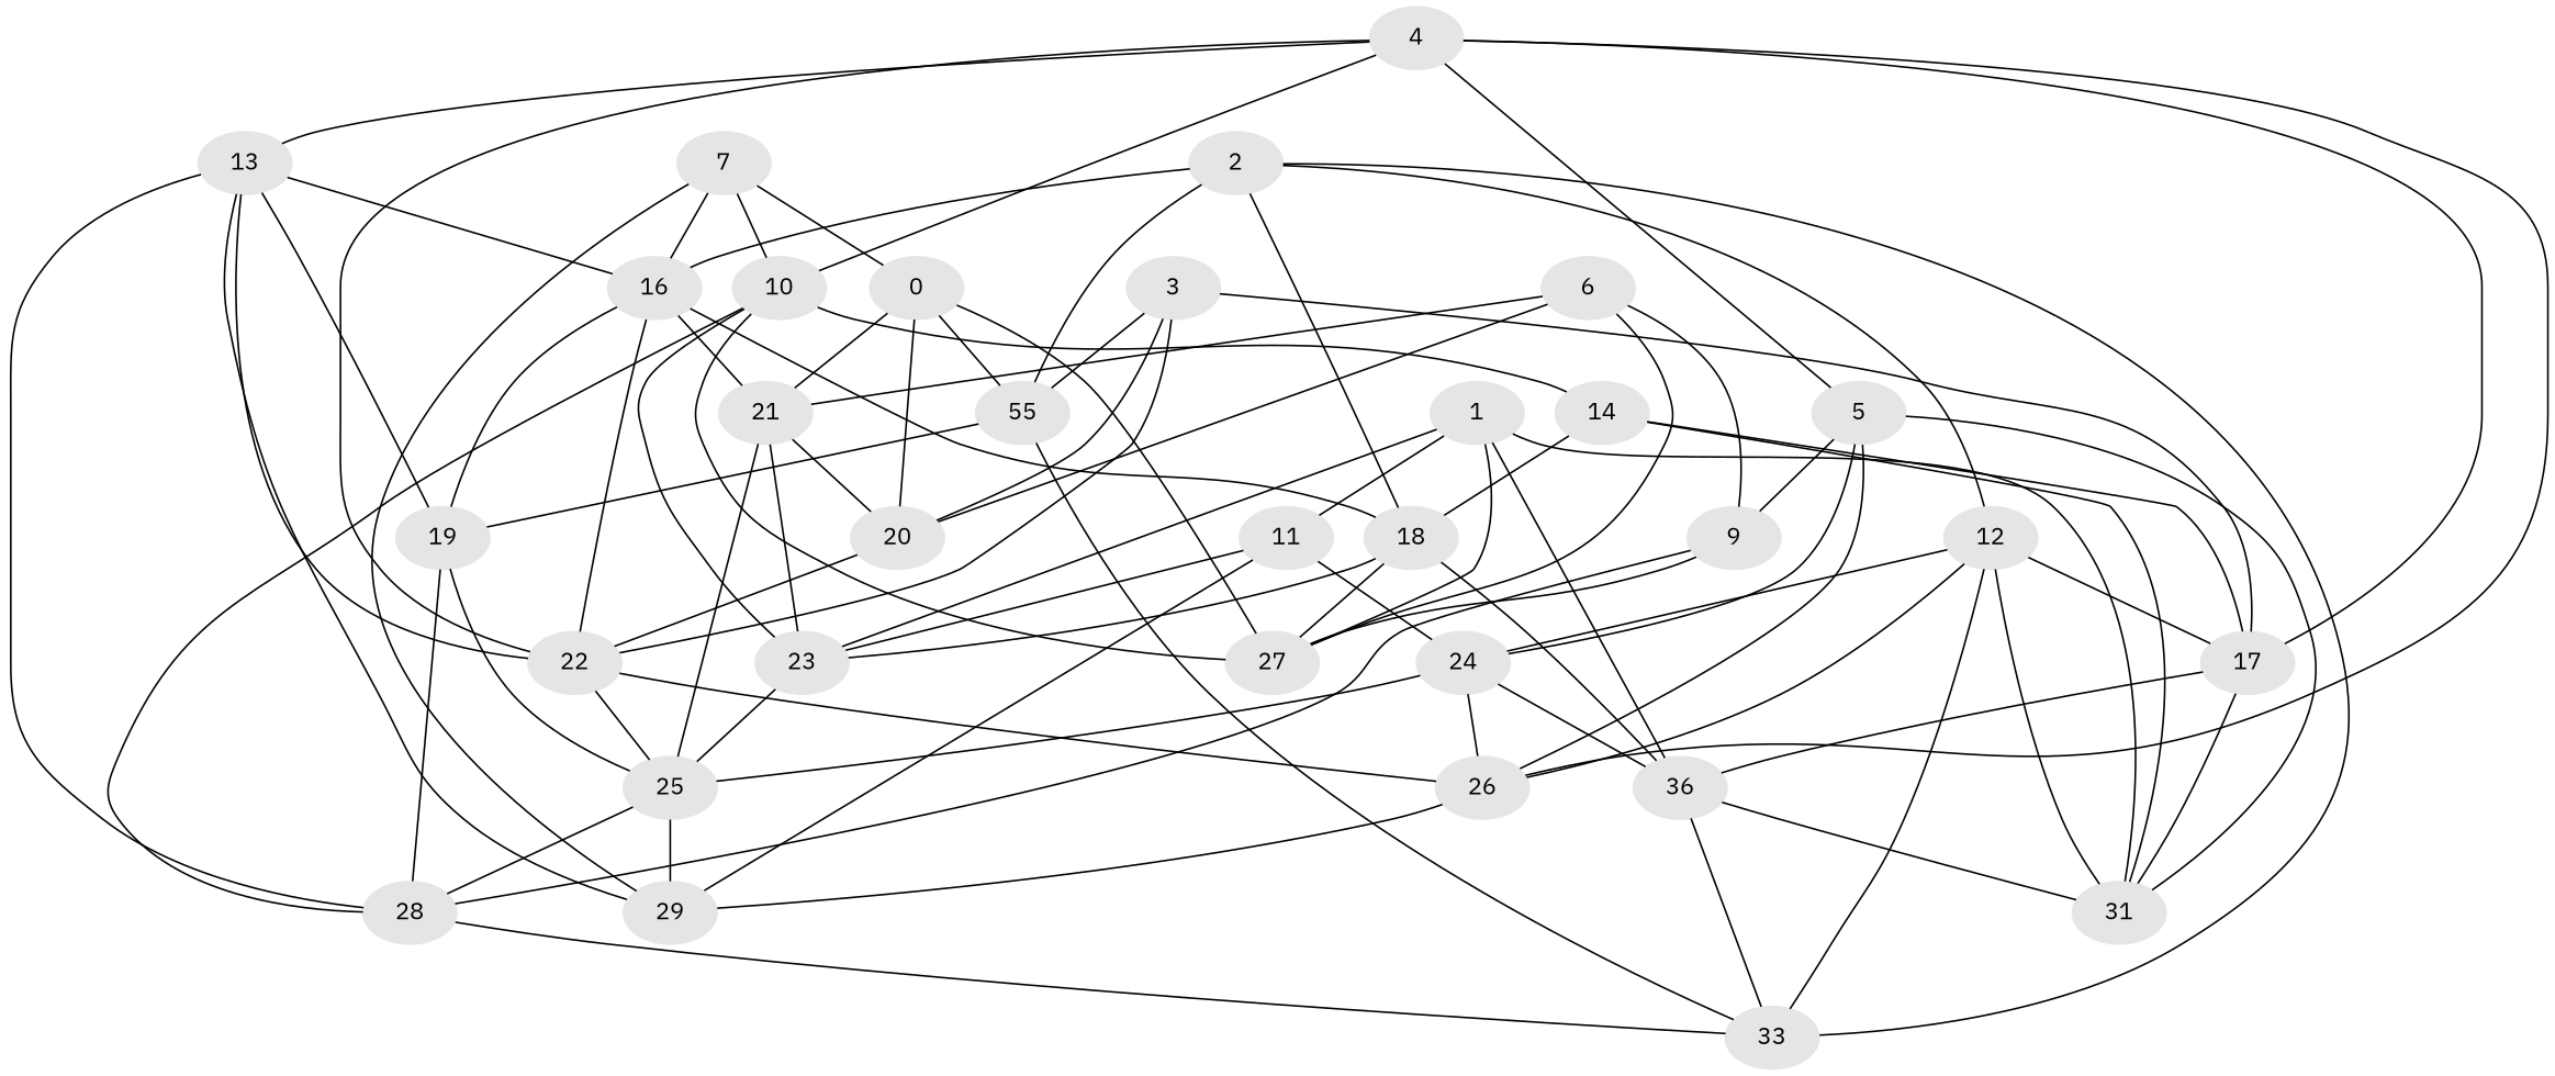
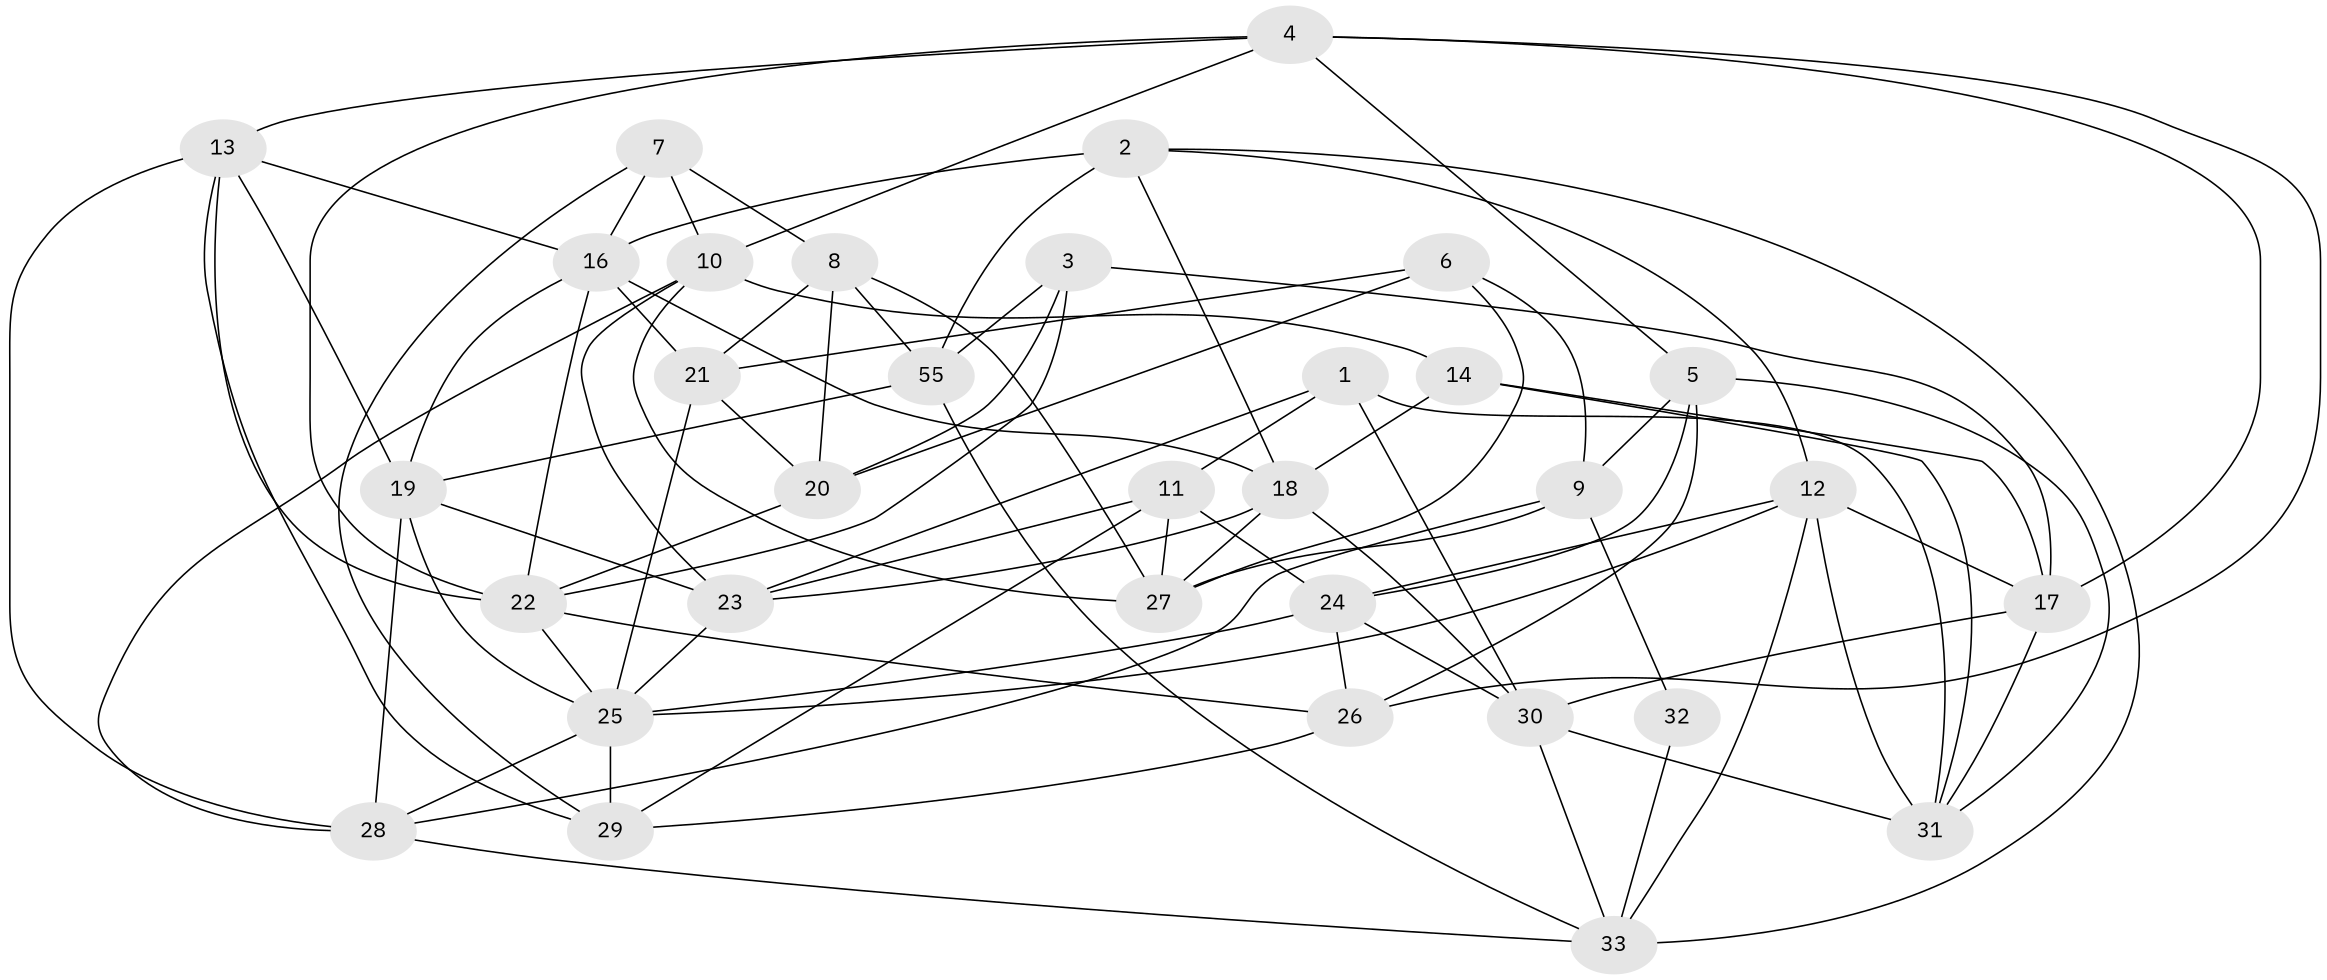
  graph {
    fontname="IBM Plex Sans"
    node [color=gray90 fontname="IBM Plex Sans" style=filled]
    edge [fontname="IBM Plex Sans" weight=1.0]
    1
    11
    23
-   30 [label=36]
+   30
    31
    24
    27
    29
    25
    33
    2
    12
    n13 [label=55]
    16
    18
    17
    26
    19
    22
    21
    3
    20
    4
    5
    10
    13
    9
    28
    14
+   32
    6
    7
-   8 [label=0]
+   8
    1 -- 11
    1 -- 23
    1 -- 30
    1 -- 31
    11 -- 23
    11 -- 24
-   1 -- 27
+   11 -- 27
    11 -- 29
    23 -- 25
    30 -- 31
    30 -- 33
    24 -- 30
    24 -- 25
    24 -- 26
    25 -- 29
    25 -- 28
    2 -- 33
    2 -- 12
    2 -- n13 [weight=2.0]
    2 -- 16
    2 -- 18
    12 -- 31
    12 -- 24
    12 -- 33
    12 -- 17
-   12 -- 26
+   12 -- 25
    n13 -- 33
    n13 -- 19
    16 -- 18
    16 -- 19
    16 -- 22
    16 -- 21 [weight=2.0]
    18 -- 23
    18 -- 30
    18 -- 27
    17 -- 30
    17 -- 31
    26 -- 29
-   21 -- 23
+   19 -- 23
    19 -- 25
    19 -- 28
    22 -- 25
    22 -- 26
    21 -- 25 [weight=2.0]
    21 -- 20
    3 -- n13
    3 -- 17
    3 -- 22
    3 -- 20
    20 -- 22 [weight=2.0]
    4 -- 17
    4 -- 26
    4 -- 22
    4 -- 5
    4 -- 10
    4 -- 13
    5 -- 31
    5 -- 24
    5 -- 26
    5 -- 9
    10 -- 23
    10 -- 27
    10 -- 28
    10 -- 14
    13 -- 29
    13 -- 16
    13 -- 19
    13 -- 22
    13 -- 28
    9 -- 27
    9 -- 28
+   9 -- 32
    28 -- 33
    14 -- 31
    14 -- 18
    14 -- 17
+   32 -- 33
    6 -- 27
    6 -- 21
    6 -- 20
    6 -- 9
    7 -- 29
    7 -- 16
    7 -- 10
    7 -- 8
    8 -- 27 [weight=2.0]
    8 -- n13
    8 -- 21
    8 -- 20
  }
